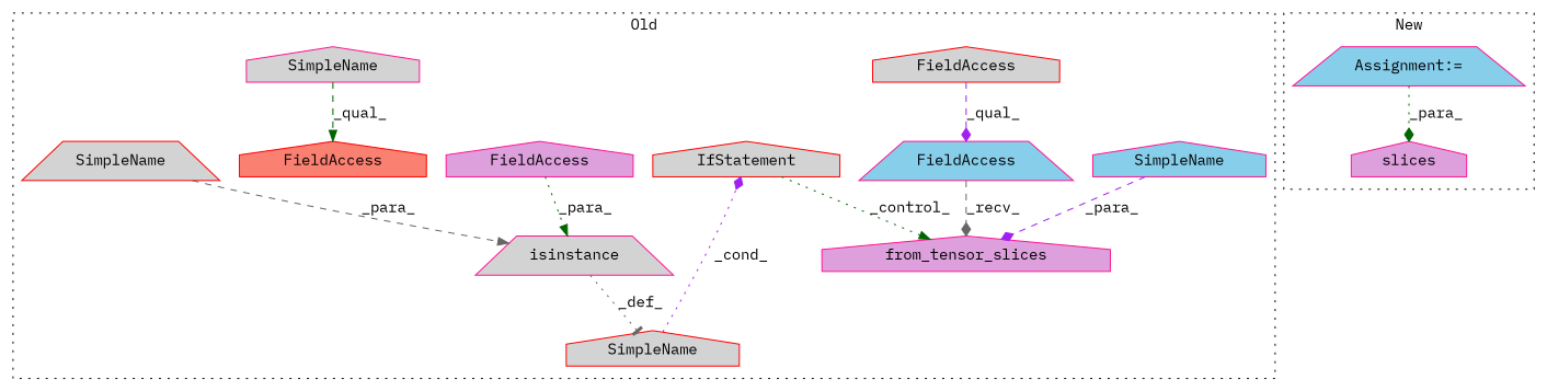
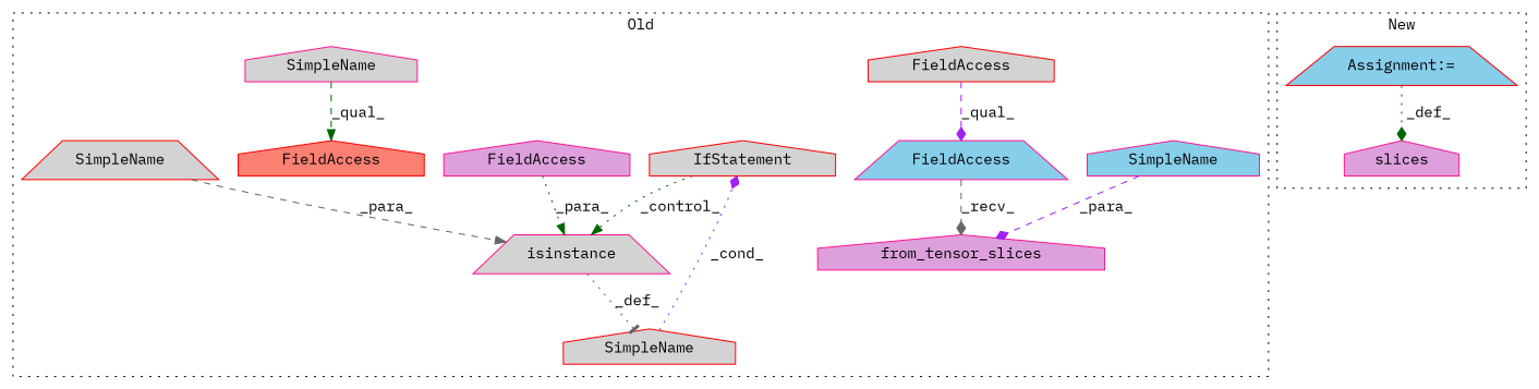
  digraph {
    fontname="IBM Plex Mono"
    node [a=22 color=deeppink fillcolor=lightgrey fontname="IBM Plex Mono" l=1 s=2716 shape=house style=filled]
    edge [arrowhead=diamond color=darkgreen fontname="IBM Plex Mono" style=dotted]
    n1 [a=32 fillcolor=plum l="19,1" label=from_tensor_slices s="2740,2760"]
    n2 [a=32 l="11,1" label=isinstance s="2677,2703" shape=trapezium]
    n3 [fillcolor=skyblue l=23 label=FieldAccess shape=trapezium]
    n4 [fillcolor=plum l=13 label=FieldAccess s=2690]
    n5 [color=red l=15 label=FieldAccess]
    n6 [a=25 color=red l="4,2" label=IfStatement s="2673,2704"]
    n7 [color=red fillcolor=salmon l=7 label=FieldAccess s=2621]
    n8 [a=42 color=red label=SimpleName l="" s=""]
    n9 [a=42 fillcolor=skyblue label=SimpleName s=2759]
    n10 [a=42 label=SimpleName s=2621]
    n11 [a=42 color=red label=SimpleName s=2688 shape=trapezium]
    n12 [a=41 fillcolor=plum l=7 label=slices s=2889]
-   n13 [a=7 fillcolor=skyblue label="Assignment:=" s=2720 shape=trapezium]
+   n13 [a=7 color=red fillcolor=skyblue label="Assignment:=" s=2720 shape=trapezium]
    subgraph cluster_1 {
      label=Old
      style=dotted
      n1
      n2
      n3
      n4
      n5
      n6
      n7
      n8
      n9
      n10
      n11
    }
    subgraph cluster_2 {
      label=New
      style=dotted
      n12
      n13
    }
    n2 -> n8 [arrowhead=tee color=gray40 label=_def_]
    n3 -> n1 [color=gray40 label=_recv_ style=dashed]
    n4 -> n2 [arrowhead=normal label=_para_]
    n5 -> n3 [color=purple label=_qual_ style=dashed]
-   n6 -> n1 [arrowhead=normal label=_control_]
+   n6 -> n2 [arrowhead=normal label=_control_]
    n8 -> n6 [color=purple label=_cond_]
    n9 -> n1 [color=purple label=_para_ style=dashed]
    n10 -> n7 [arrowhead=normal label=_qual_ style=dashed]
    n11 -> n2 [arrowhead=normal color=gray40 label=_para_ style=dashed]
-   n13 -> n12 [label=_para_]
+   n13 -> n12 [label=_def_]
  }
